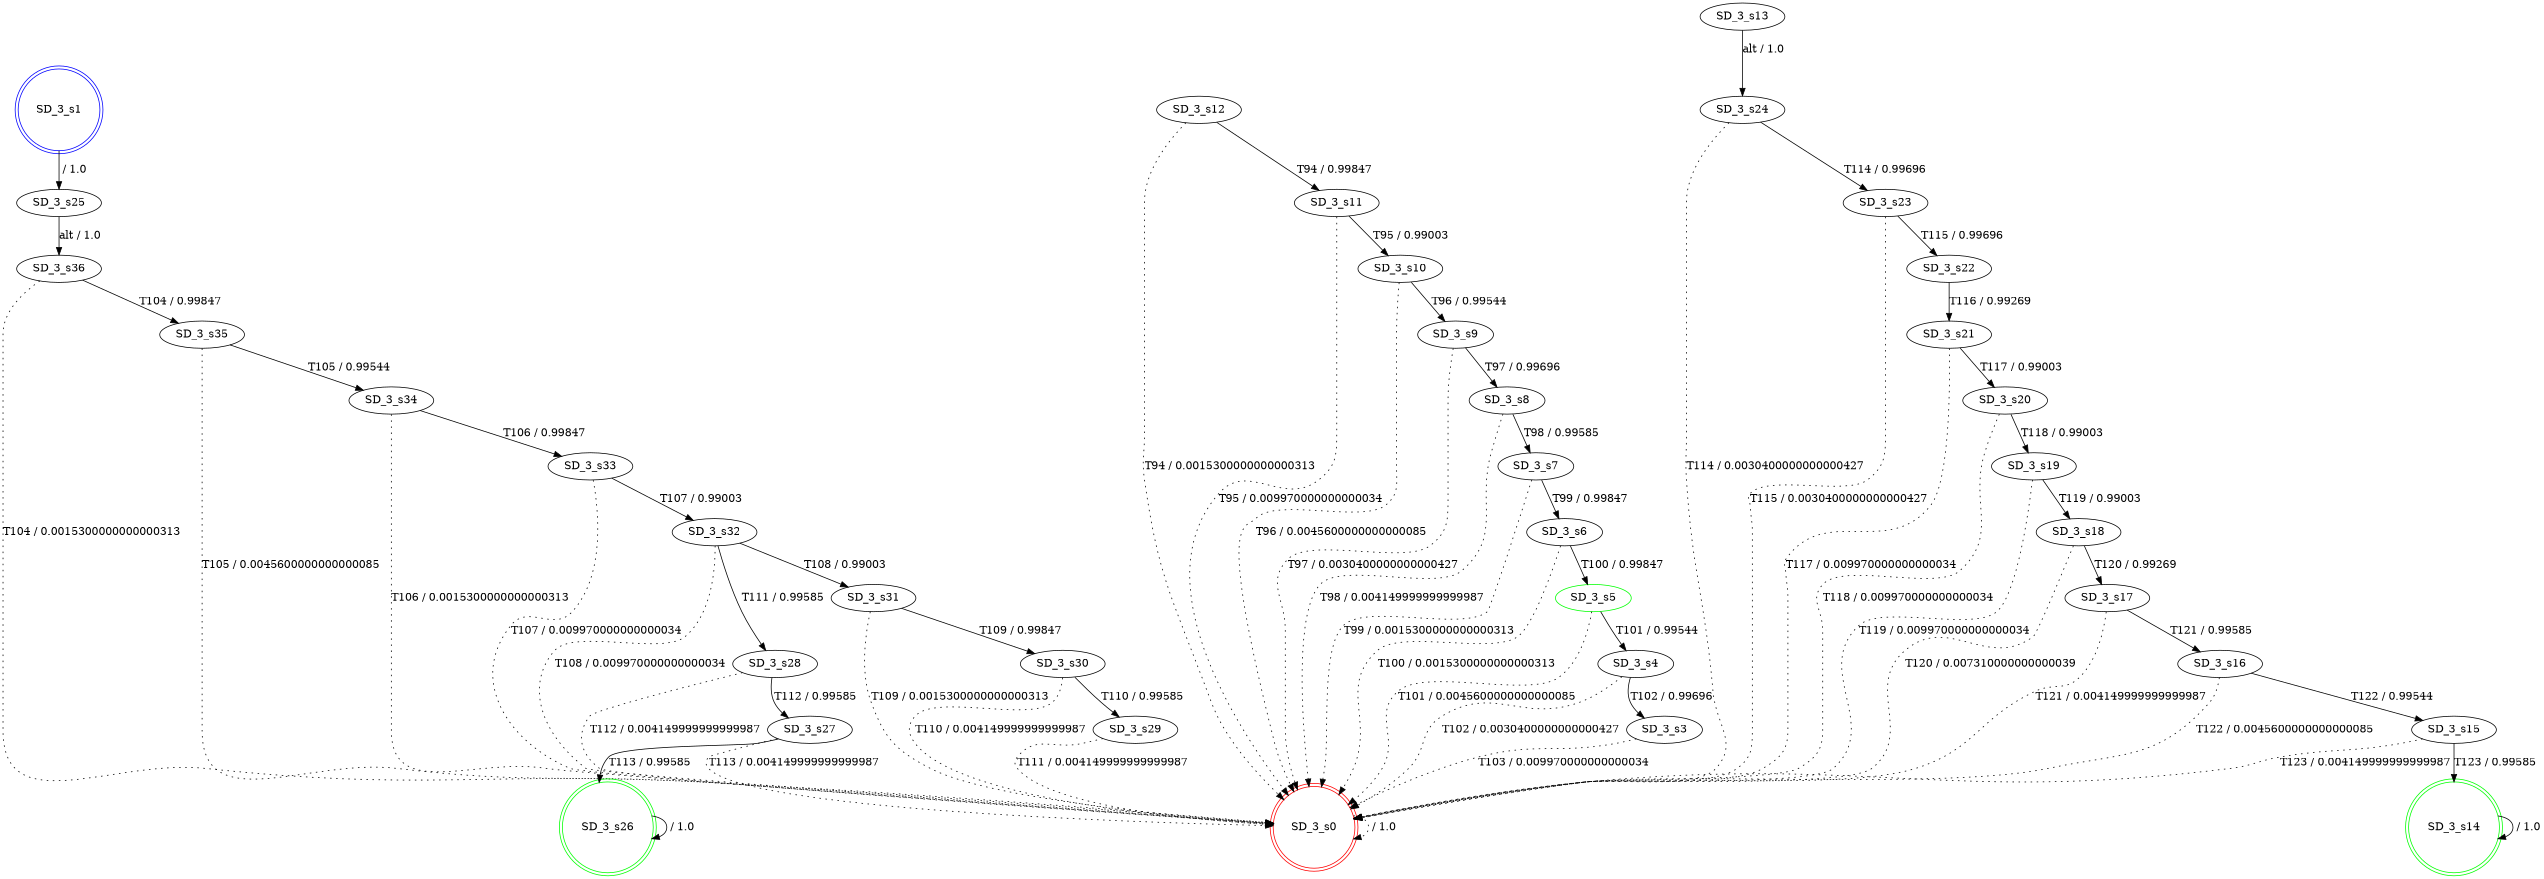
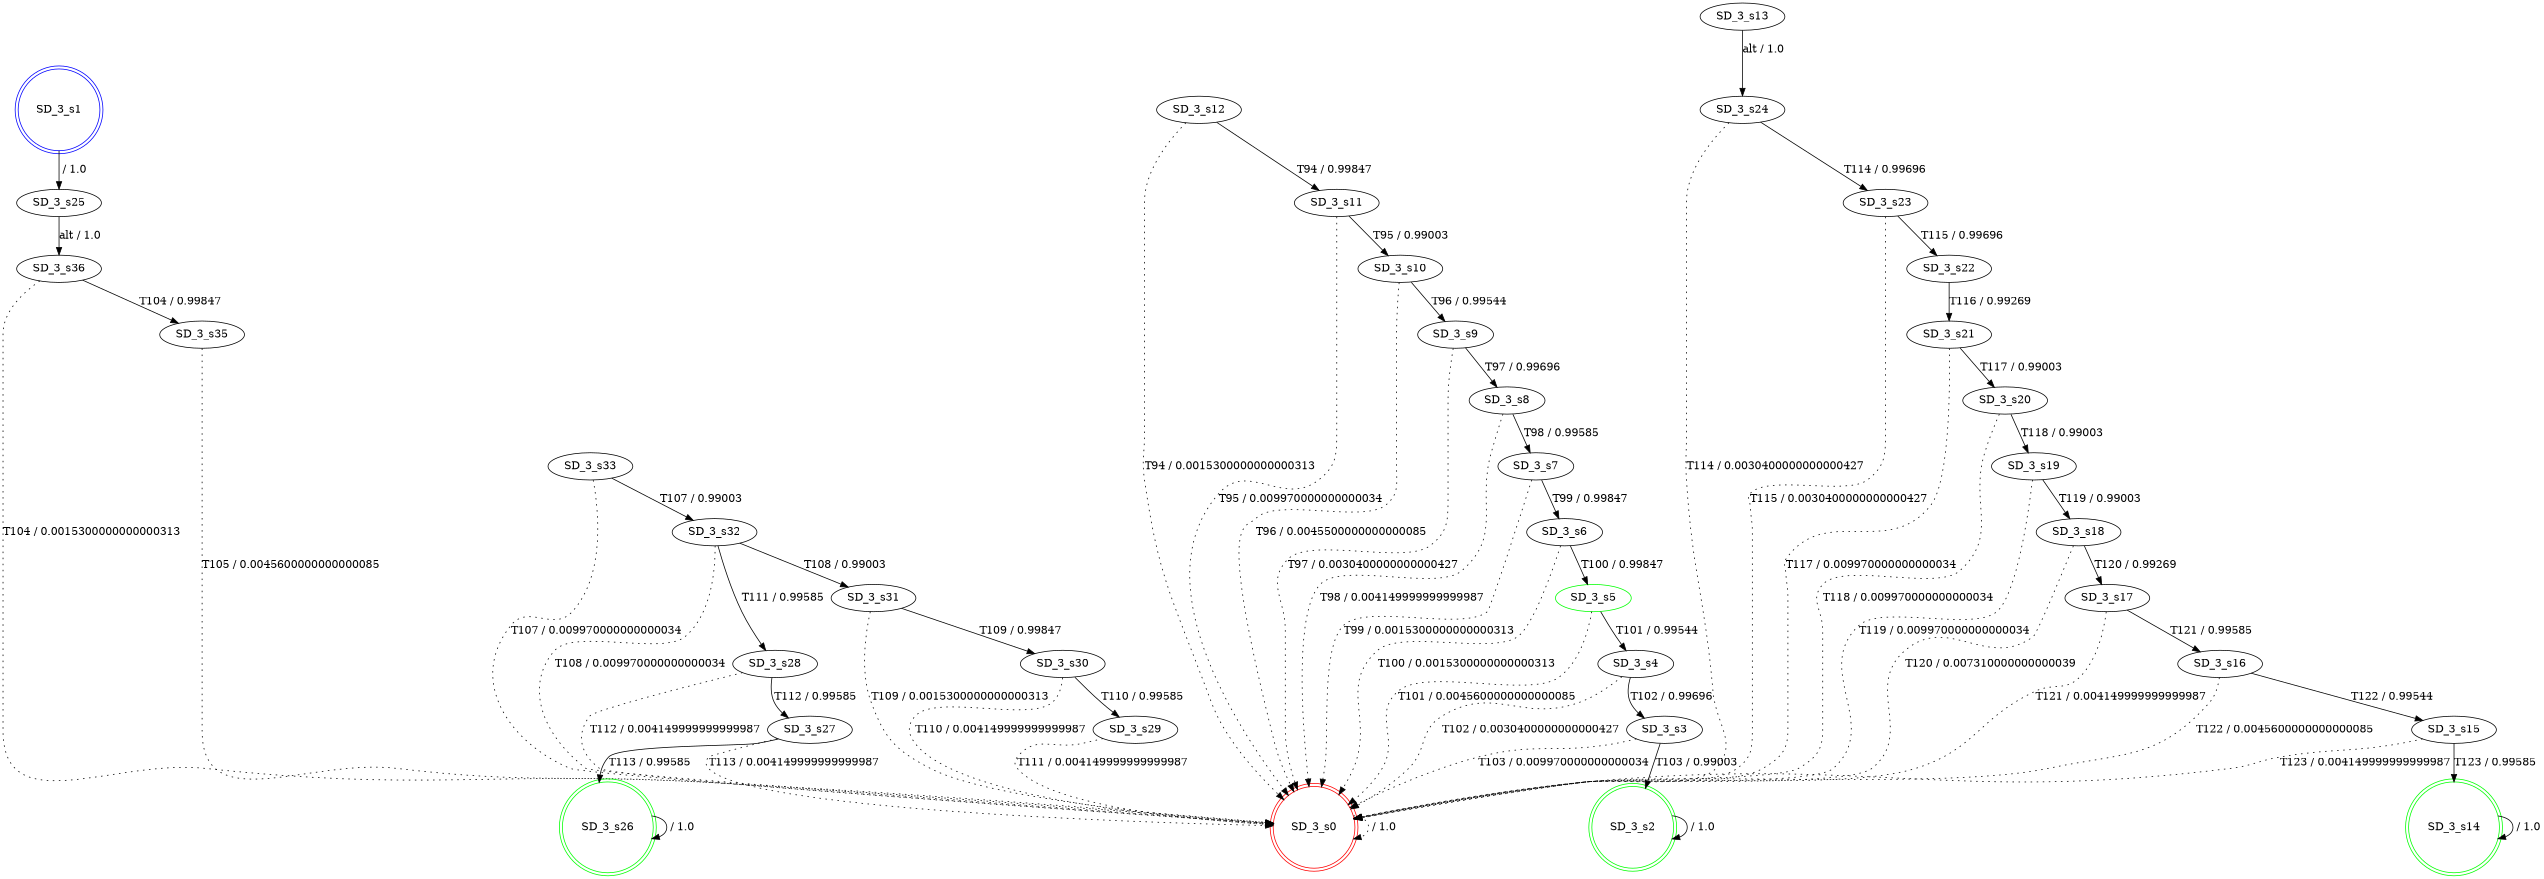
  digraph {
    n1 [color=red label=SD_3_s0 shape=doublecircle]
    n2 [color=blue label=SD_3_s1 shape=doublecircle]
    n3 [label=SD_3_s25]
    n4 [label=SD_3_s36]
+   n5 [color=green label=SD_3_s2 shape=doublecircle]
    n6 [label=SD_3_s3]
    n7 [label=SD_3_s4]
    n8 [color=green label=SD_3_s5]
    n9 [label=SD_3_s6]
    n10 [label=SD_3_s7]
    n11 [label=SD_3_s8]
    n12 [label=SD_3_s9]
    n13 [label=SD_3_s10]
    n14 [label=SD_3_s11]
    n15 [label=SD_3_s12]
    n16 [label=SD_3_s13]
    n17 [label=SD_3_s24]
    n18 [label=SD_3_s23]
    n19 [color=green label=SD_3_s14 shape=doublecircle]
    n20 [label=SD_3_s15]
    n21 [label=SD_3_s16]
    n22 [label=SD_3_s17]
    n23 [label=SD_3_s18]
    n24 [label=SD_3_s19]
    n25 [label=SD_3_s20]
    n26 [label=SD_3_s21]
    n27 [label=SD_3_s22]
    n28 [label=SD_3_s35]
    n29 [color=green label=SD_3_s26 shape=doublecircle]
    n30 [label=SD_3_s27]
    n31 [label=SD_3_s28]
    n32 [label=SD_3_s29]
    n33 [label=SD_3_s30]
    n34 [label=SD_3_s31]
    n35 [label=SD_3_s32]
    n36 [label=SD_3_s33]
-   n37 [label=SD_3_s34]
    n1 -> n1 [label=" / 1.0" style=dotted]
    n2 -> n3 [label=" / 1.0"]
    n3 -> n4 [label="alt / 1.0"]
    n4 -> n1 [label="T104 / 0.0015300000000000313" style=dotted]
    n4 -> n28 [label="T104 / 0.99847"]
+   n5 -> n5 [label=" / 1.0"]
    n6 -> n1 [label="T103 / 0.009970000000000034" style=dotted]
+   n6 -> n5 [label="T103 / 0.99003"]
    n7 -> n1 [label="T102 / 0.0030400000000000427" style=dotted]
    n7 -> n6 [label="T102 / 0.99696"]
    n8 -> n1 [label="T101 / 0.0045600000000000085" style=dotted]
    n8 -> n7 [label="T101 / 0.99544"]
    n9 -> n1 [label="T100 / 0.0015300000000000313" style=dotted]
    n9 -> n8 [label="T100 / 0.99847"]
    n10 -> n1 [label="T99 / 0.0015300000000000313" style=dotted]
    n10 -> n9 [label="T99 / 0.99847"]
    n11 -> n1 [label="T98 / 0.004149999999999987" style=dotted]
    n11 -> n10 [label="T98 / 0.99585"]
    n12 -> n1 [label="T97 / 0.0030400000000000427" style=dotted]
    n12 -> n11 [label="T97 / 0.99696"]
-   n13 -> n1 [label="T96 / 0.0045600000000000085" style=dotted]
+   n13 -> n1 [label="T96 / 0.0045500000000000085" style=dotted]
    n13 -> n12 [label="T96 / 0.99544"]
    n14 -> n1 [label="T95 / 0.009970000000000034" style=dotted]
    n14 -> n13 [label="T95 / 0.99003"]
    n15 -> n1 [label="T94 / 0.0015300000000000313" style=dotted]
    n15 -> n14 [label="T94 / 0.99847"]
    n16 -> n17 [label="alt / 1.0"]
    n17 -> n1 [label="T114 / 0.0030400000000000427" style=dotted]
    n17 -> n18 [label="T114 / 0.99696"]
    n18 -> n1 [label="T115 / 0.0030400000000000427" style=dotted]
    n18 -> n27 [label="T115 / 0.99696"]
    n19 -> n19 [label=" / 1.0"]
    n20 -> n1 [label="T123 / 0.004149999999999987" style=dotted]
    n20 -> n19 [label="T123 / 0.99585"]
    n21 -> n1 [label="T122 / 0.0045600000000000085" style=dotted]
    n21 -> n20 [label="T122 / 0.99544"]
    n22 -> n1 [label="T121 / 0.004149999999999987" style=dotted]
    n22 -> n21 [label="T121 / 0.99585"]
    n23 -> n1 [label="T120 / 0.007310000000000039" style=dotted]
    n23 -> n22 [label="T120 / 0.99269"]
    n24 -> n1 [label="T119 / 0.009970000000000034" style=dotted]
    n24 -> n23 [label="T119 / 0.99003"]
    n25 -> n1 [label="T118 / 0.009970000000000034" style=dotted]
    n25 -> n24 [label="T118 / 0.99003"]
    n26 -> n1 [label="T117 / 0.009970000000000034" style=dotted]
    n26 -> n25 [label="T117 / 0.99003"]
    n27 -> n26 [label="T116 / 0.99269"]
    n28 -> n1 [label="T105 / 0.0045600000000000085" style=dotted]
-   n28 -> n37 [label="T105 / 0.99544"]
    n29 -> n29 [label=" / 1.0"]
    n30 -> n1 [label="T113 / 0.004149999999999987" style=dotted]
    n30 -> n29 [label="T113 / 0.99585"]
    n31 -> n1 [label="T112 / 0.004149999999999987" style=dotted]
    n31 -> n30 [label="T112 / 0.99585"]
    n32 -> n1 [label="T111 / 0.004149999999999987" style=dotted]
    n33 -> n1 [label="T110 / 0.004149999999999987" style=dotted]
    n33 -> n32 [label="T110 / 0.99585"]
    n34 -> n1 [label="T109 / 0.0015300000000000313" style=dotted]
    n34 -> n33 [label="T109 / 0.99847"]
    n35 -> n1 [label="T108 / 0.009970000000000034" style=dotted]
    n35 -> n31 [label="T111 / 0.99585"]
    n35 -> n34 [label="T108 / 0.99003"]
    n36 -> n1 [label="T107 / 0.009970000000000034" style=dotted]
    n36 -> n35 [label="T107 / 0.99003"]
-   n37 -> n1 [label="T106 / 0.0015300000000000313" style=dotted]
-   n37 -> n36 [label="T106 / 0.99847"]
  }
